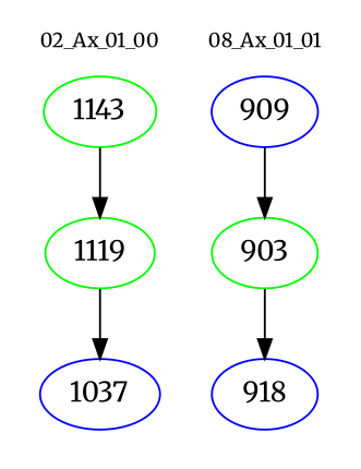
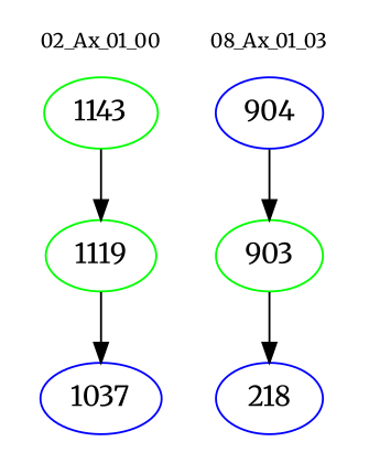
  digraph {
    fontname=Merriweather
    node [color=green fontname=Merriweather]
    edge [color=black fontname=Merriweather]
    n1 [label=1143]
    n2 [label=1119]
    n3 [color=blue label=1037]
-   n4 [color=blue label=909]
+   n4 [color=blue label=904]
    n5 [label=903]
-   n6 [color=blue label=918]
+   n6 [color=blue label=218]
    subgraph cluster_1 {
      color=white
      fontsize=10
      label="02_Ax_01_00"
      n1
      n2
      n3
    }
    subgraph cluster_2 {
      color=white
      fontsize=10
-     label="08_Ax_01_01"
+     label="08_Ax_01_03"
      n4
      n5
      n6
    }
    n1 -> n2
    n2 -> n3
    n4 -> n5
    n5 -> n6
  }
